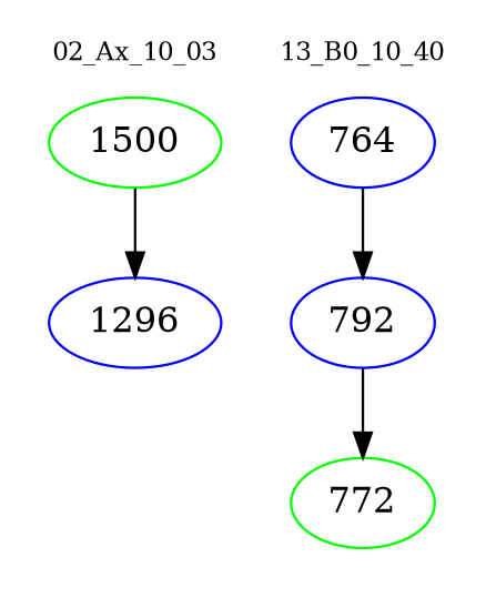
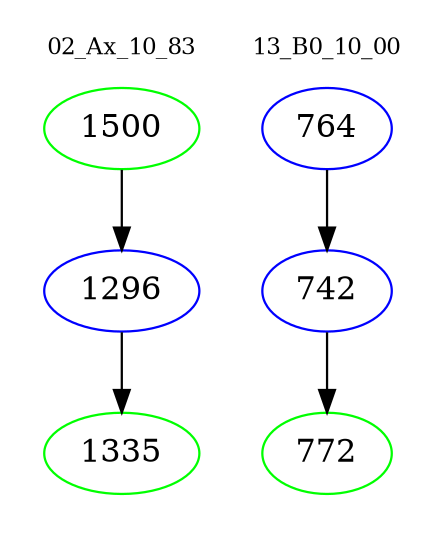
  digraph {
    node [color=green]
    edge [color=black]
    n1 [label=1500]
    n2 [color=blue label=1296]
+   n3 [label=1335]
    n4 [color=blue label=764]
-   n5 [color=blue label=792]
+   n5 [color=blue label=742]
    n6 [label=772]
    subgraph cluster_1 {
      color=white
      fontsize=10
-     label="02_Ax_10_03"
+     label="02_Ax_10_83"
      n1
      n2
+     n3
    }
    subgraph cluster_2 {
      color=white
      fontsize=10
-     label="13_B0_10_40"
+     label="13_B0_10_00"
      n4
      n5
      n6
    }
    n1 -> n2
+   n2 -> n3
    n4 -> n5
    n5 -> n6
  }
